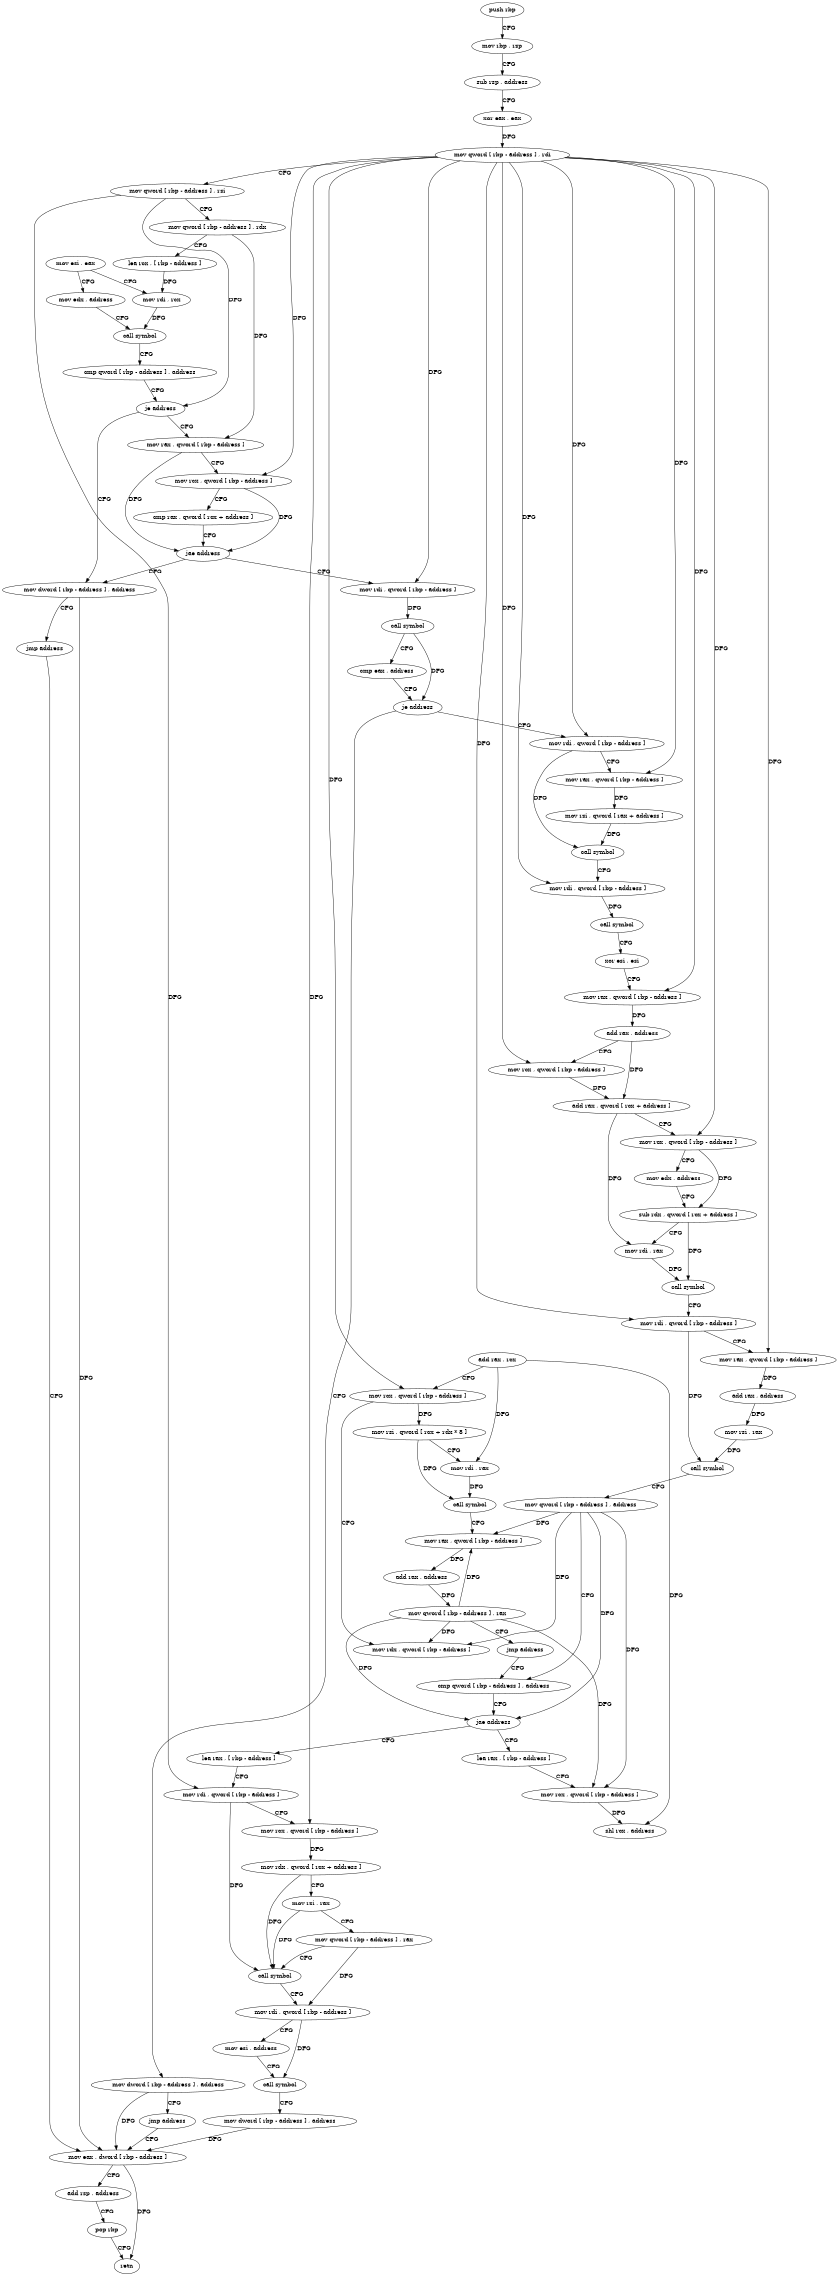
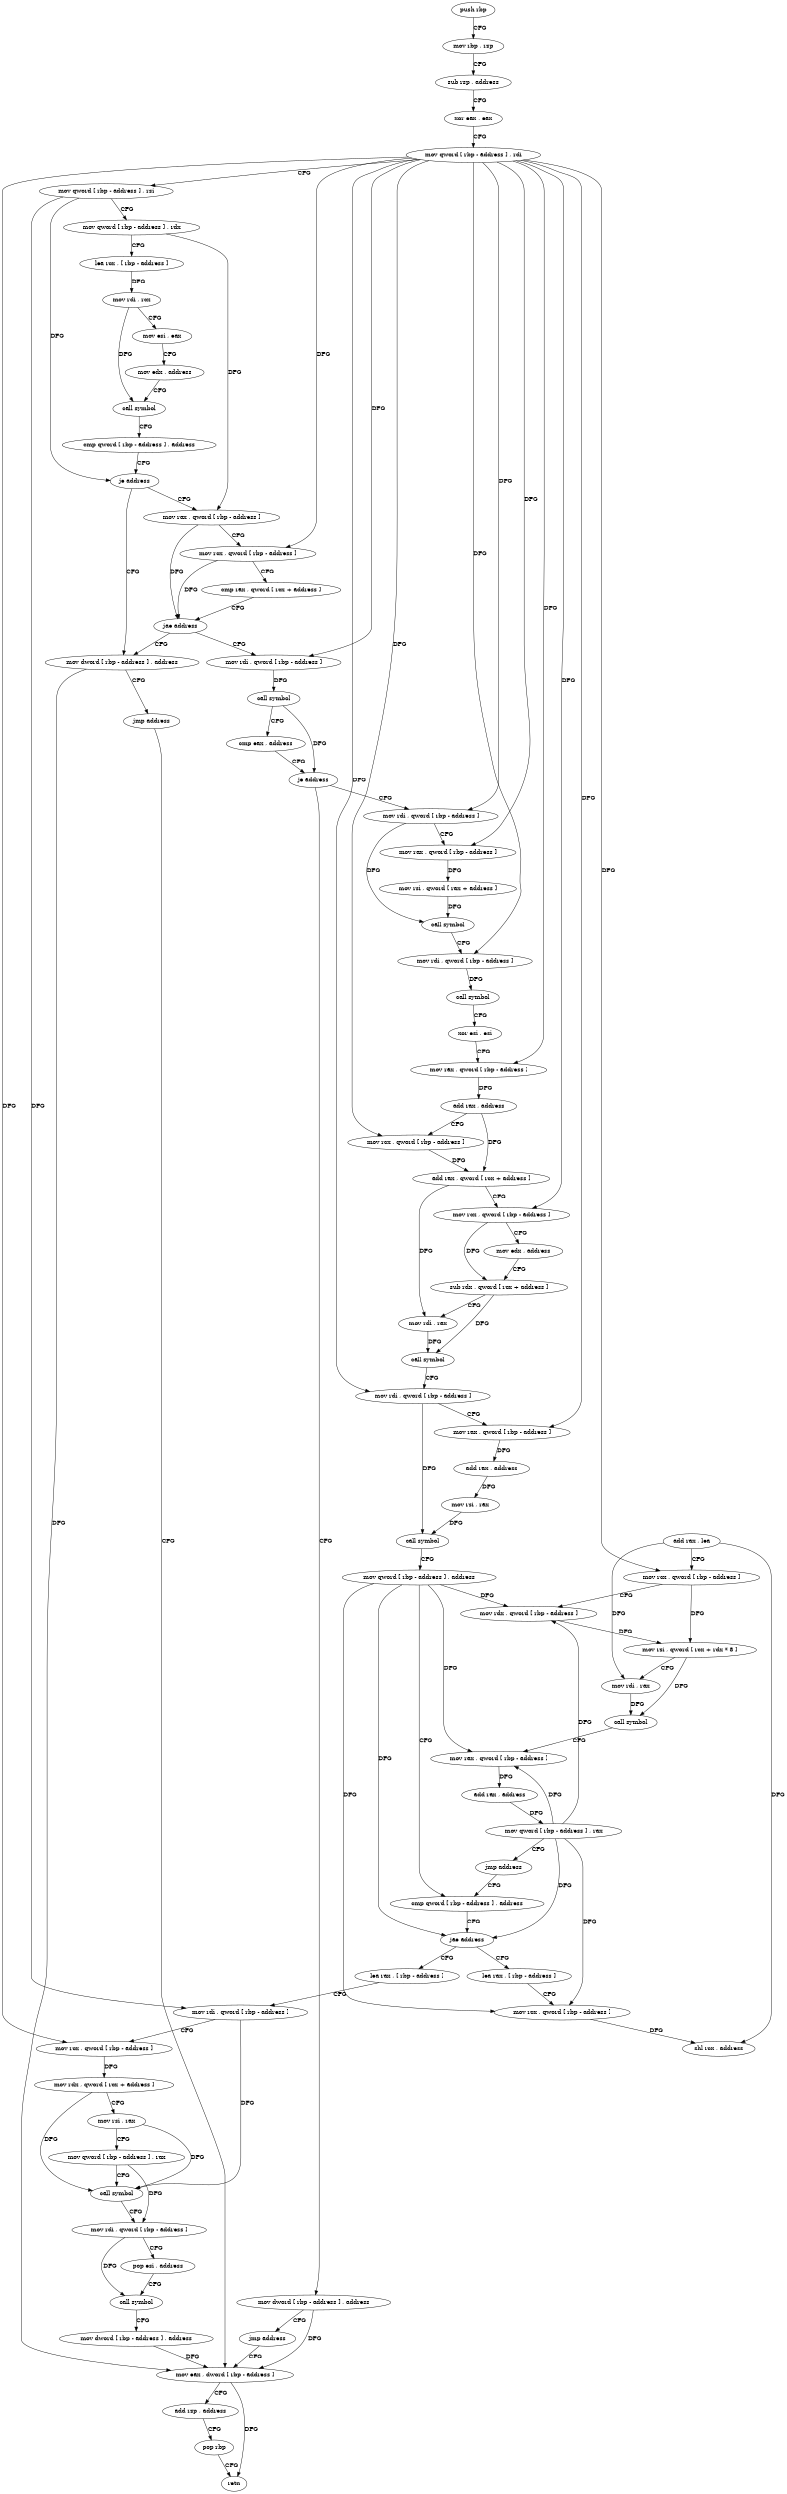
  digraph {
    n1 [label="push rbp"]
    n2 [label="mov rbp , rsp"]
    n3 [label="sub rsp , address"]
    n4 [label="xor eax , eax"]
    n5 [label="mov qword [ rbp - address ] , rdi"]
    n6 [label="mov qword [ rbp - address ] , rsi"]
    n7 [label="mov rcx , qword [ rbp - address ]"]
    n8 [label="mov rdi , qword [ rbp - address ]"]
    n9 [label="mov rdi , qword [ rbp - address ]"]
    n10 [label="mov rax , qword [ rbp - address ]"]
    n11 [label="mov rdi , qword [ rbp - address ]"]
    n12 [label="mov rax , qword [ rbp - address ]"]
    n13 [label="mov rcx , qword [ rbp - address ]"]
    n14 [label="mov rcx , qword [ rbp - address ]"]
    n15 [label="mov rdi , qword [ rbp - address ]"]
    n16 [label="mov rax , qword [ rbp - address ]"]
    n17 [label="mov rcx , qword [ rbp - address ]"]
    n18 [label="mov rcx , qword [ rbp - address ]"]
    n19 [label="mov qword [ rbp - address ] , rdx"]
    n20 [label="je address"]
    n21 [label="mov rdi , qword [ rbp - address ]"]
    n22 [label="jae address"]
    n23 [label="cmp rax , qword [ rcx + address ]"]
    n24 [label="call symbol"]
    n25 [label="call symbol"]
    n26 [label="mov rsi , qword [ rax + address ]"]
    n27 [label="call symbol"]
    n28 [label="add rax , address"]
    n29 [label="add rax , qword [ rcx + address ]"]
    n30 [label="mov edx , address"]
    n31 [label="sub rdx , qword [ rcx + address ]"]
    n32 [label="call symbol"]
    n33 [label="add rax , address"]
    n34 [label="mov rdx , qword [ rcx + address ]"]
    n35 [label="mov rdx , qword [ rbp - address ]"]
    n36 [label="mov rsi , qword [ rcx + rdx * 8 ]"]
    n37 [label="lea rcx , [ rbp - address ]"]
    n38 [label="mov rax , qword [ rbp - address ]"]
    n39 [label="mov dword [ rbp - address ] , address"]
    n40 [label="call symbol"]
    n41 [label="mov rdi , rcx"]
    n42 [label="mov esi , eax"]
    n43 [label="call symbol"]
    n44 [label="mov edx , address"]
    n45 [label="cmp qword [ rbp - address ] , address"]
    n46 [label="jmp address"]
    n47 [label="mov eax , dword [ rbp - address ]"]
    n48 [label="add rsp , address"]
    n49 [label=retn]
    n50 [label="pop rbp"]
    n51 [label="cmp eax , address"]
    n52 [label="je address"]
    n53 [label="mov dword [ rbp - address ] , address"]
    n54 [label="jmp address"]
    n55 [label="xor esi , esi"]
    n56 [label="mov rdi , rax"]
    n57 [label="call symbol"]
    n58 [label="mov qword [ rbp - address ] , address"]
    n59 [label="mov rsi , rax"]
    n60 [label="cmp qword [ rbp - address ] , address"]
    n61 [label="mov rcx , qword [ rbp - address ]"]
    n62 [label="mov rax , qword [ rbp - address ]"]
    n63 [label="jae address"]
    n64 [label="shl rcx , address"]
    n65 [label="add rax , address"]
    n66 [label="lea rax , [ rbp - address ]"]
    n67 [label="lea rax , [ rbp - address ]"]
    n68 [label="mov rdi , qword [ rbp - address ]"]
    n69 [label="mov rsi , rax"]
    n70 [label="mov qword [ rbp - address ] , rax"]
-   n71 [label="mov esi , address"]
+   n71 [label="pop esi , address"]
    n72 [label="call symbol"]
    n73 [label="mov dword [ rbp - address ] , address"]
-   n74 [label="add rax , rcx"]
+   n74 [label="add rax , lea"]
    n75 [label="mov rdi , rax"]
    n76 [label="call symbol"]
    n77 [label="mov qword [ rbp - address ] , rax"]
    n78 [label="jmp address"]
    n1 -> n2 [label=CFG]
    n2 -> n3 [label=CFG]
    n3 -> n4 [label=CFG]
-   n4 -> n5 [label=DFG]
+   n4 -> n5 [label=CFG]
    n5 -> n6 [label=CFG]
    n5 -> n7 [label=DFG]
    n5 -> n8 [label=DFG]
    n5 -> n9 [label=DFG]
    n5 -> n10 [label=DFG]
    n5 -> n11 [label=DFG]
    n5 -> n12 [label=DFG]
    n5 -> n13 [label=DFG]
    n5 -> n14 [label=DFG]
    n5 -> n15 [label=DFG]
    n5 -> n16 [label=DFG]
    n5 -> n17 [label=DFG]
    n5 -> n18 [label=DFG]
    n6 -> n19 [label=CFG]
    n6 -> n20 [label=DFG]
    n6 -> n21 [label=DFG]
    n7 -> n22 [label=DFG]
    n7 -> n23 [label=CFG]
    n8 -> n24 [label=DFG]
    n9 -> n10 [label=CFG]
    n9 -> n25 [label=DFG]
    n10 -> n26 [label=DFG]
    n11 -> n27 [label=DFG]
    n12 -> n28 [label=DFG]
    n13 -> n29 [label=DFG]
    n14 -> n30 [label=CFG]
    n14 -> n31 [label=DFG]
    n15 -> n16 [label=CFG]
    n15 -> n32 [label=DFG]
    n16 -> n33 [label=DFG]
    n17 -> n34 [label=DFG]
    n18 -> n35 [label=CFG]
    n18 -> n36 [label=DFG]
    n19 -> n37 [label=CFG]
    n19 -> n38 [label=DFG]
    n20 -> n38 [label=CFG]
    n20 -> n39 [label=CFG]
    n21 -> n17 [label=CFG]
    n21 -> n40 [label=DFG]
    n22 -> n8 [label=CFG]
    n22 -> n39 [label=CFG]
    n23 -> n22 [label=CFG]
    n24 -> n51 [label=CFG]
    n24 -> n52 [label=DFG]
    n25 -> n11 [label=CFG]
    n26 -> n25 [label=DFG]
    n27 -> n55 [label=CFG]
    n28 -> n13 [label=CFG]
    n28 -> n29 [label=DFG]
    n29 -> n14 [label=CFG]
    n29 -> n56 [label=DFG]
    n30 -> n31 [label=CFG]
    n31 -> n56 [label=CFG]
    n31 -> n57 [label=DFG]
    n32 -> n58 [label=CFG]
    n33 -> n59 [label=DFG]
    n34 -> n40 [label=DFG]
    n34 -> n69 [label=CFG]
+   n35 -> n36 [label=DFG]
    n36 -> n75 [label=CFG]
    n36 -> n76 [label=DFG]
    n37 -> n41 [label=DFG]
    n38 -> n7 [label=CFG]
    n38 -> n22 [label=DFG]
    n39 -> n46 [label=CFG]
    n39 -> n47 [label=DFG]
    n40 -> n68 [label=CFG]
-   n42 -> n41 [label=CFG]
+   n41 -> n42 [label=CFG]
    n41 -> n43 [label=DFG]
    n42 -> n44 [label=CFG]
    n43 -> n45 [label=CFG]
    n44 -> n43 [label=CFG]
    n45 -> n20 [label=CFG]
    n46 -> n47 [label=CFG]
    n47 -> n48 [label=CFG]
    n47 -> n49 [label=DFG]
    n48 -> n50 [label=CFG]
    n50 -> n49 [label=CFG]
    n51 -> n52 [label=CFG]
    n52 -> n9 [label=CFG]
    n52 -> n53 [label=CFG]
    n53 -> n47 [label=DFG]
    n53 -> n54 [label=CFG]
    n54 -> n47 [label=CFG]
    n55 -> n12 [label=CFG]
    n56 -> n57 [label=DFG]
    n57 -> n15 [label=CFG]
    n58 -> n35 [label=DFG]
    n58 -> n60 [label=CFG]
    n58 -> n61 [label=DFG]
    n58 -> n62 [label=DFG]
    n58 -> n63 [label=DFG]
    n59 -> n32 [label=DFG]
    n60 -> n63 [label=CFG]
    n61 -> n64 [label=DFG]
    n62 -> n65 [label=DFG]
    n63 -> n66 [label=CFG]
    n63 -> n67 [label=CFG]
    n65 -> n77 [label=DFG]
    n66 -> n21 [label=CFG]
    n67 -> n61 [label=CFG]
    n68 -> n71 [label=CFG]
    n68 -> n72 [label=DFG]
    n69 -> n40 [label=DFG]
    n69 -> n70 [label=CFG]
    n70 -> n40 [label=CFG]
    n70 -> n68 [label=DFG]
    n71 -> n72 [label=CFG]
    n72 -> n73 [label=CFG]
    n73 -> n47 [label=DFG]
    n74 -> n18 [label=CFG]
    n74 -> n64 [label=DFG]
    n74 -> n75 [label=DFG]
    n75 -> n76 [label=DFG]
    n76 -> n62 [label=CFG]
    n77 -> n35 [label=DFG]
    n77 -> n61 [label=DFG]
    n77 -> n62 [label=DFG]
    n77 -> n63 [label=DFG]
    n77 -> n78 [label=CFG]
    n78 -> n60 [label=CFG]
  }
